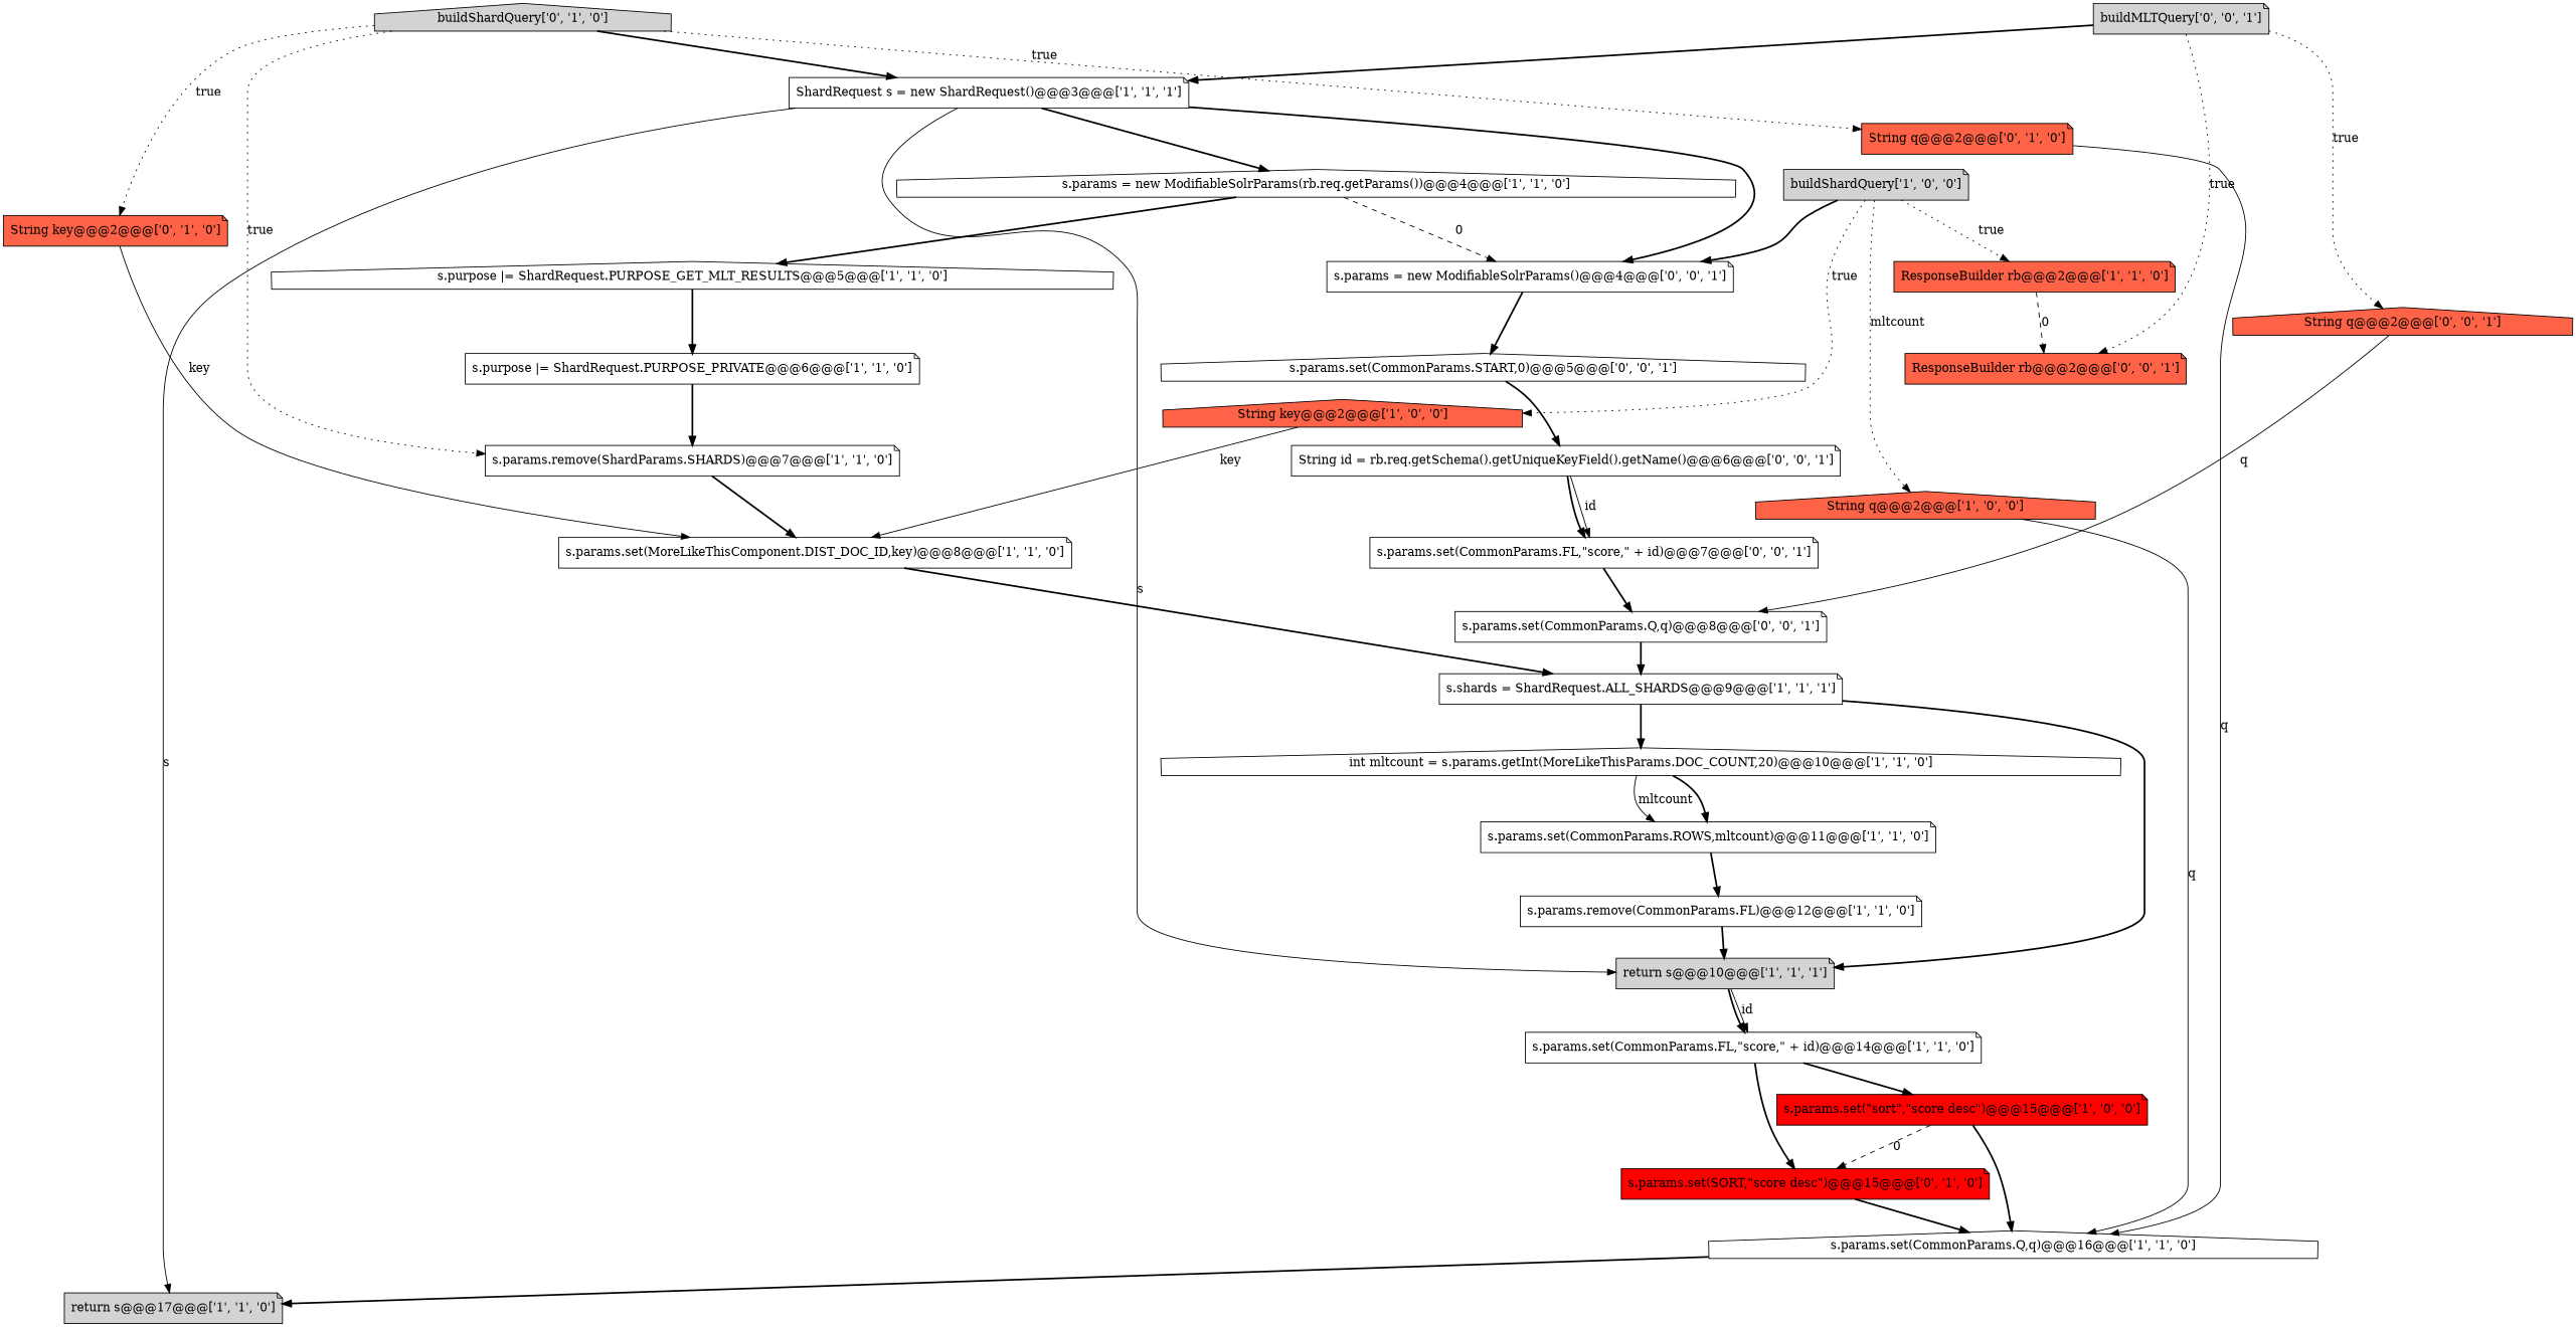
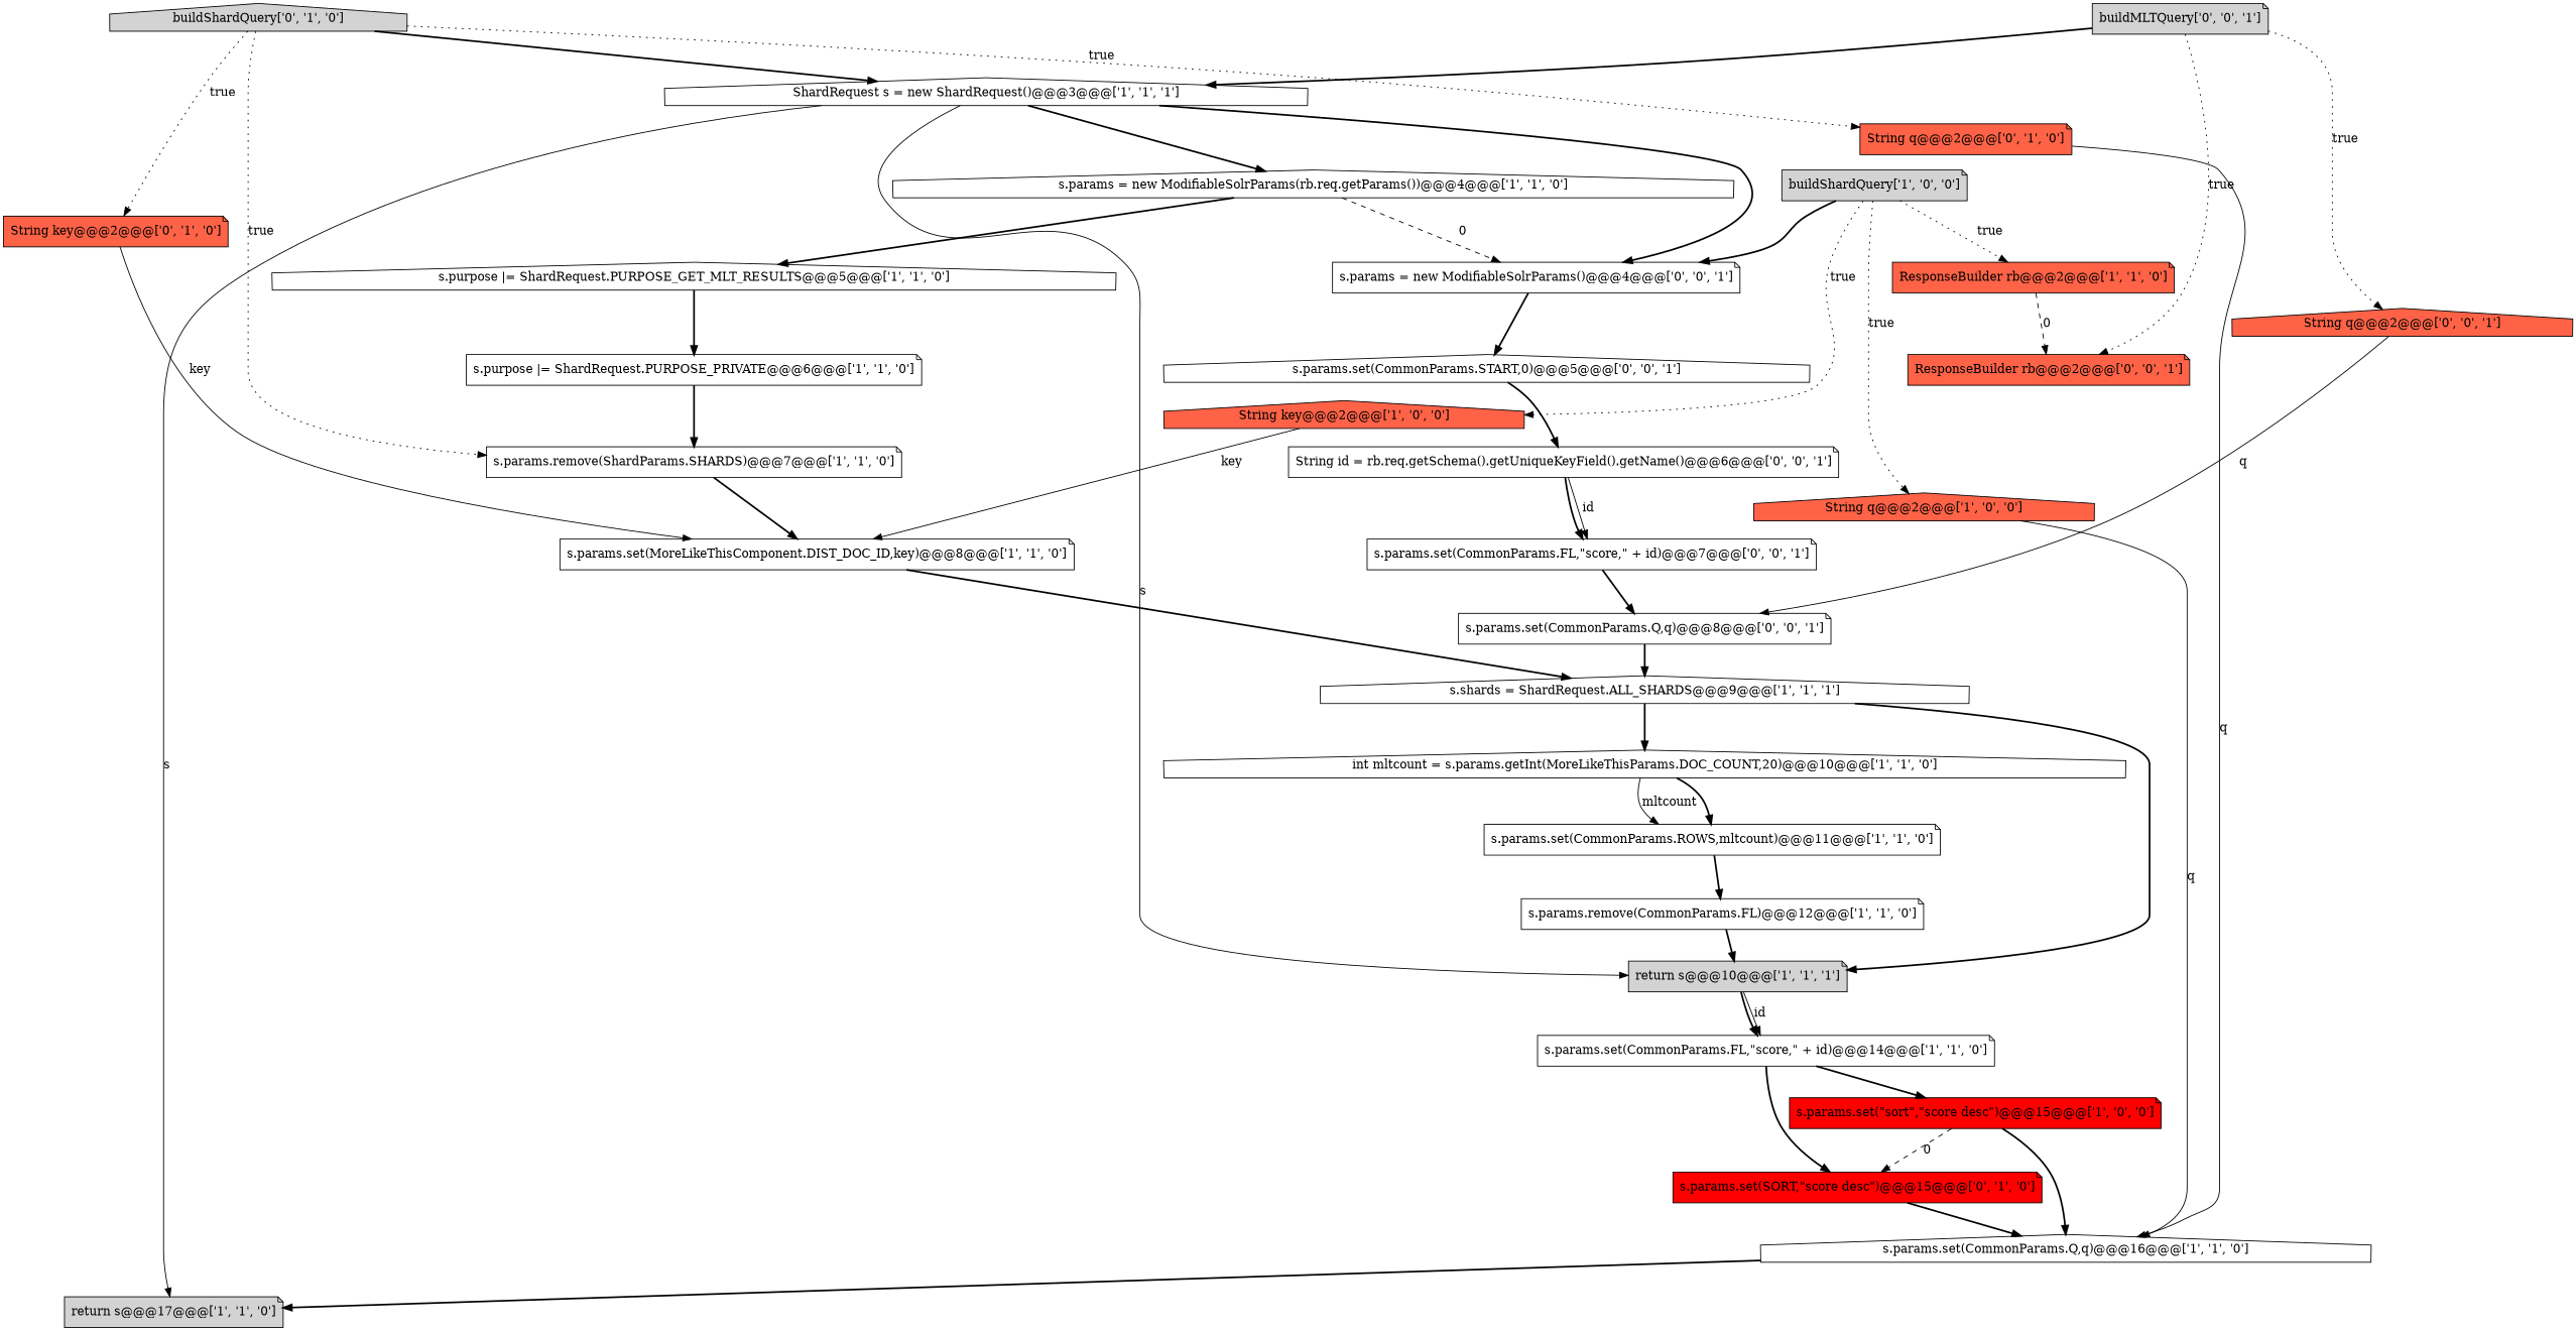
  digraph {
    node [fillcolor=white shape=note style=filled]
    edge [style=bold]
    n1 [label="s.params.remove(CommonParams.FL)@@@12@@@['1', '1', '0']"]
    n2 [fillcolor=lightgray label="return s@@@10@@@['1', '1', '1']"]
    n3 [label="s.params.set(CommonParams.FL,\"score,\" + id)@@@14@@@['1', '1', '0']"]
    n4 [label="s.purpose |= ShardRequest.PURPOSE_PRIVATE@@@6@@@['1', '1', '0']"]
    n5 [label="s.params.remove(ShardParams.SHARDS)@@@7@@@['1', '1', '0']"]
    n6 [label="s.params.set(MoreLikeThisComponent.DIST_DOC_ID,key)@@@8@@@['1', '1', '0']"]
    n7 [fillcolor=red label="s.params.set(SORT,\"score desc\")@@@15@@@['0', '1', '0']"]
    n8 [label="s.params.set(CommonParams.Q,q)@@@16@@@['1', '1', '0']" shape=house]
    n9 [fillcolor=lightgray label="return s@@@17@@@['1', '1', '0']"]
    n10 [fillcolor=tomato label="String q@@@2@@@['0', '1', '0']"]
    n11 [fillcolor=tomato label="String q@@@2@@@['0', '0', '1']" shape=house]
    n12 [label="s.params.set(CommonParams.Q,q)@@@8@@@['0', '0', '1']"]
-   n13 [label="s.shards = ShardRequest.ALL_SHARDS@@@9@@@['1', '1', '1']"]
+   n13 [label="s.shards = ShardRequest.ALL_SHARDS@@@9@@@['1', '1', '1']" shape=house]
    n14 [label="int mltcount = s.params.getInt(MoreLikeThisParams.DOC_COUNT,20)@@@10@@@['1', '1', '0']" shape=house]
    n15 [label="s.params.set(CommonParams.ROWS,mltcount)@@@11@@@['1', '1', '0']"]
    n16 [label="String id = rb.req.getSchema().getUniqueKeyField().getName()@@@6@@@['0', '0', '1']"]
    n17 [label="s.params.set(CommonParams.FL,\"score,\" + id)@@@7@@@['0', '0', '1']"]
    n18 [fillcolor=tomato label="String key@@@2@@@['0', '1', '0']"]
    n19 [fillcolor=lightgray label="buildMLTQuery['0', '0', '1']"]
    n20 [fillcolor=tomato label="ResponseBuilder rb@@@2@@@['0', '0', '1']"]
-   n21 [label="ShardRequest s = new ShardRequest()@@@3@@@['1', '1', '1']"]
+   n21 [label="ShardRequest s = new ShardRequest()@@@3@@@['1', '1', '1']" shape=house]
    n22 [label="s.params = new ModifiableSolrParams(rb.req.getParams())@@@4@@@['1', '1', '0']" shape=house]
    n23 [label="s.params = new ModifiableSolrParams()@@@4@@@['0', '0', '1']"]
    n24 [fillcolor=lightgray label="buildShardQuery['1', '0', '0']"]
    n25 [fillcolor=tomato label="String q@@@2@@@['1', '0', '0']" shape=house]
    n26 [fillcolor=tomato label="ResponseBuilder rb@@@2@@@['1', '1', '0']"]
    n27 [fillcolor=tomato label="String key@@@2@@@['1', '0', '0']" shape=house]
    n28 [fillcolor=lightgray label="buildShardQuery['0', '1', '0']" shape=house]
    n29 [label="s.params.set(CommonParams.START,0)@@@5@@@['0', '0', '1']" shape=house]
    n30 [fillcolor=red label="s.params.set(\"sort\",\"score desc\")@@@15@@@['1', '0', '0']"]
    n31 [label="s.purpose |= ShardRequest.PURPOSE_GET_MLT_RESULTS@@@5@@@['1', '1', '0']" shape=house]
    n1 -> n2
    n2 -> n3
    n2 -> n3 [label=id style=solid]
    n3 -> n7
    n3 -> n30
    n4 -> n5
    n5 -> n6
    n6 -> n13
    n7 -> n8
    n8 -> n9
    n10 -> n8 [label=q style=solid]
    n11 -> n12 [label=q style=solid]
    n12 -> n13
    n13 -> n2
    n13 -> n14
    n14 -> n15
    n14 -> n15 [label=mltcount style=solid]
    n15 -> n1
    n16 -> n17
    n16 -> n17 [label=id style=solid]
    n17 -> n12
    n18 -> n6 [label=key style=solid]
    n19 -> n11 [label=true style=dotted]
    n19 -> n20 [label=true style=dotted]
    n19 -> n21
    n21 -> n2 [label=s style=solid]
    n21 -> n9 [label=s style=solid]
    n21 -> n22
    n21 -> n23
    n22 -> n23 [label=0 style=dashed]
    n22 -> n31
    n23 -> n29
    n24 -> n23
-   n24 -> n25 [label=mltcount style=dotted]
+   n24 -> n25 [label=true style=dotted]
    n24 -> n26 [label=true style=dotted]
    n24 -> n27 [label=true style=dotted]
    n25 -> n8 [label=q style=solid]
    n26 -> n20 [label=0 style=dashed]
    n27 -> n6 [label=key style=solid]
    n28 -> n5 [label=true style=dotted]
    n28 -> n10 [label=true style=dotted]
    n28 -> n18 [label=true style=dotted]
    n28 -> n21
    n29 -> n16
    n30 -> n7 [label=0 style=dashed]
    n30 -> n8
    n31 -> n4
  }
